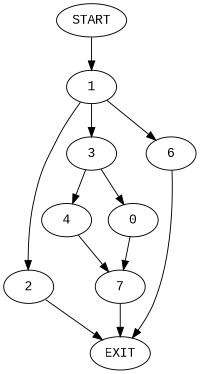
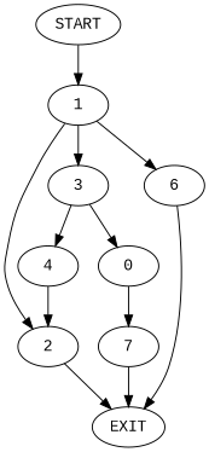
  digraph {
    fontname="Liberation Mono"
    node [fontname="Liberation Mono"]
    edge [fontname="Liberation Mono"]
    n1 [label=START]
    1
    2
    3
    6
    n6 [label=EXIT]
    4
    n8 [label=0]
    7
    n1 -> 1
    1 -> 2
    1 -> 3
    1 -> 6
    2 -> n6
    3 -> 4
    3 -> n8
    6 -> n6
-   4 -> 7
+   4 -> 2
    n8 -> 7
    7 -> n6
  }
